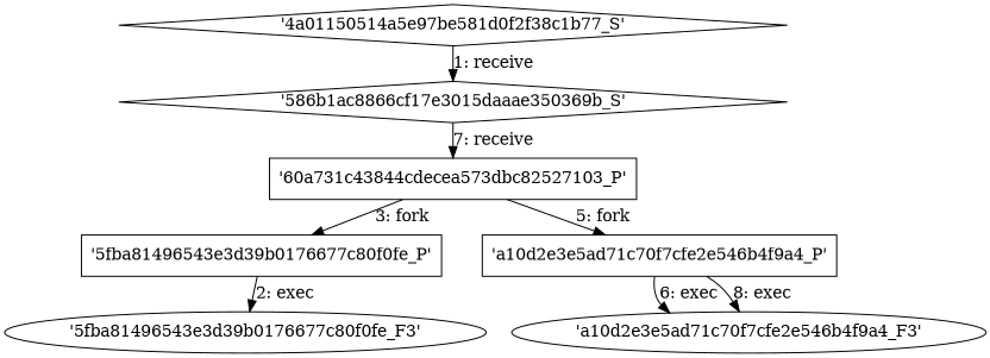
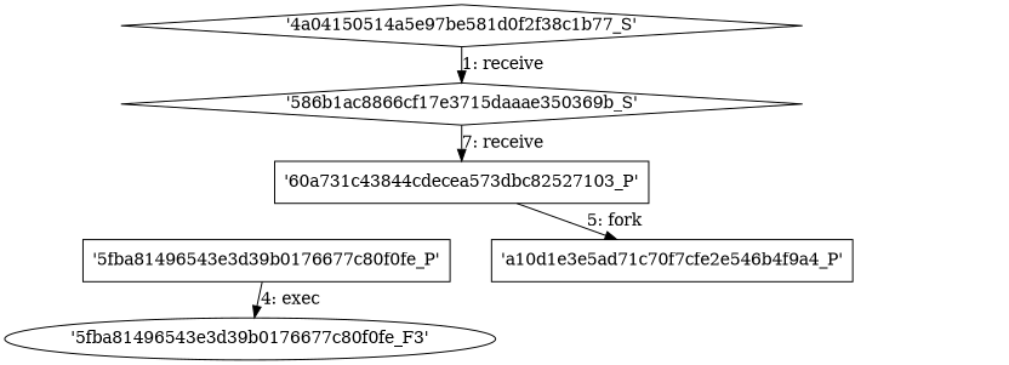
  digraph {
    engine=neato
    fixedsize=false
    fontsize=10
    nodesep=0.3
    rankdir=TB
    ranksep=0
    splines=true
    node [node_type=Process shape=box]
    "'60a731c43844cdecea573dbc82527103_P'"
    "'5fba81496543e3d39b0176677c80f0fe_P'"
-   "'a10d2e3e5ad71c70f7cfe2e546b4f9a4_P'"
+   "'a10d2e3e5ad71c70f7cfe2e546b4f9a4_P'" [label="'a10d1e3e5ad71c70f7cfe2e546b4f9a4_P'"]
    "'5fba81496543e3d39b0176677c80f0fe_F3'" [node_type=File shape=ellipse]
-   "'a10d2e3e5ad71c70f7cfe2e546b4f9a4_F3'" [node_type=File shape=ellipse]
-   "'4a04150514a5e97be581d0f2f38c1b77_S'" [node_type=Socket shape=diamond label="'4a01150514a5e97be581d0f2f38c1b77_S'"]
-   "'586b1ac8866cf17e3015daaae350369b_S'" [node_type=Socket shape=diamond]
-   "'60a731c43844cdecea573dbc82527103_P'" -> "'5fba81496543e3d39b0176677c80f0fe_P'" [label="3: fork"]
+   "'4a04150514a5e97be581d0f2f38c1b77_S'" [node_type=Socket shape=diamond]
+   "'586b1ac8866cf17e3015daaae350369b_S'" [node_type=Socket shape=diamond label="'586b1ac8866cf17e3715daaae350369b_S'"]
    "'60a731c43844cdecea573dbc82527103_P'" -> "'a10d2e3e5ad71c70f7cfe2e546b4f9a4_P'" [label="5: fork"]
-   "'5fba81496543e3d39b0176677c80f0fe_P'" -> "'5fba81496543e3d39b0176677c80f0fe_F3'" [label="2: exec"]
-   "'a10d2e3e5ad71c70f7cfe2e546b4f9a4_P'" -> "'a10d2e3e5ad71c70f7cfe2e546b4f9a4_F3'" [label="6: exec"]
-   "'a10d2e3e5ad71c70f7cfe2e546b4f9a4_P'" -> "'a10d2e3e5ad71c70f7cfe2e546b4f9a4_F3'" [label="8: exec"]
+   "'5fba81496543e3d39b0176677c80f0fe_P'" -> "'5fba81496543e3d39b0176677c80f0fe_F3'" [label="4: exec"]
    "'4a04150514a5e97be581d0f2f38c1b77_S'" -> "'586b1ac8866cf17e3015daaae350369b_S'" [label="1: receive"]
    "'586b1ac8866cf17e3015daaae350369b_S'" -> "'60a731c43844cdecea573dbc82527103_P'" [label="7: receive"]
  }
